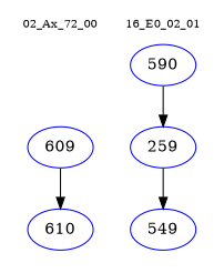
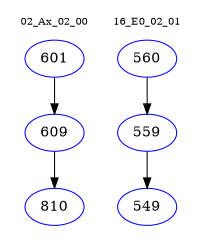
  digraph {
    node [color=blue]
    edge [color=black]
+   n1 [label=601]
    n2 [label=609]
-   n3 [label=610]
-   n4 [label=590]
-   n5 [label=259]
+   n3 [label=810]
+   n4 [label=560]
+   n5 [label=559]
    n6 [label=549]
    subgraph cluster_1 {
      color=white
      fontsize=10
-     label="02_Ax_72_00"
+     label="02_Ax_02_00"
+     n1
      n2
      n3
    }
    subgraph cluster_2 {
      color=white
      fontsize=10
      label="16_E0_02_01"
      n4
      n5
      n6
    }
+   n1 -> n2
    n2 -> n3
    n4 -> n5
    n5 -> n6
  }
